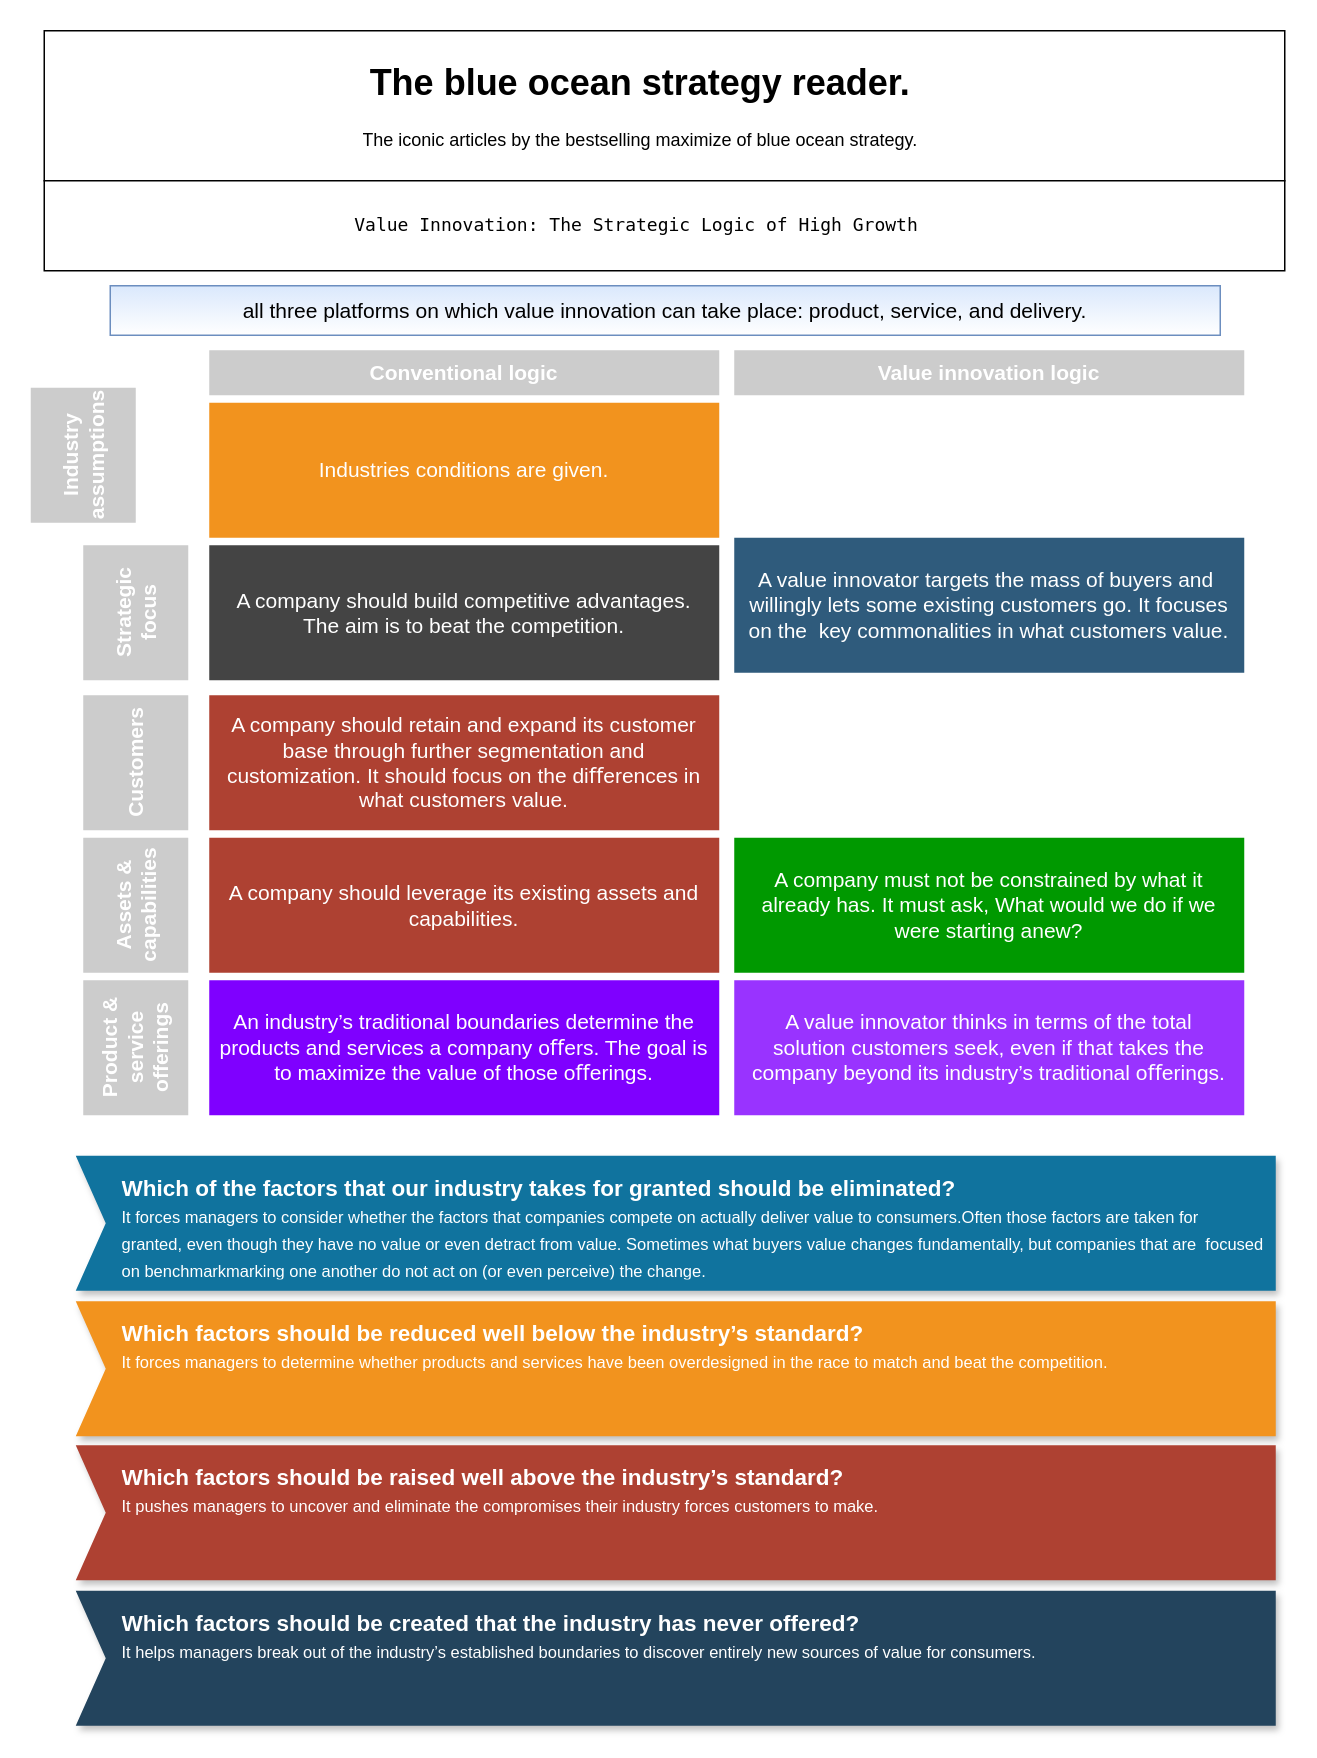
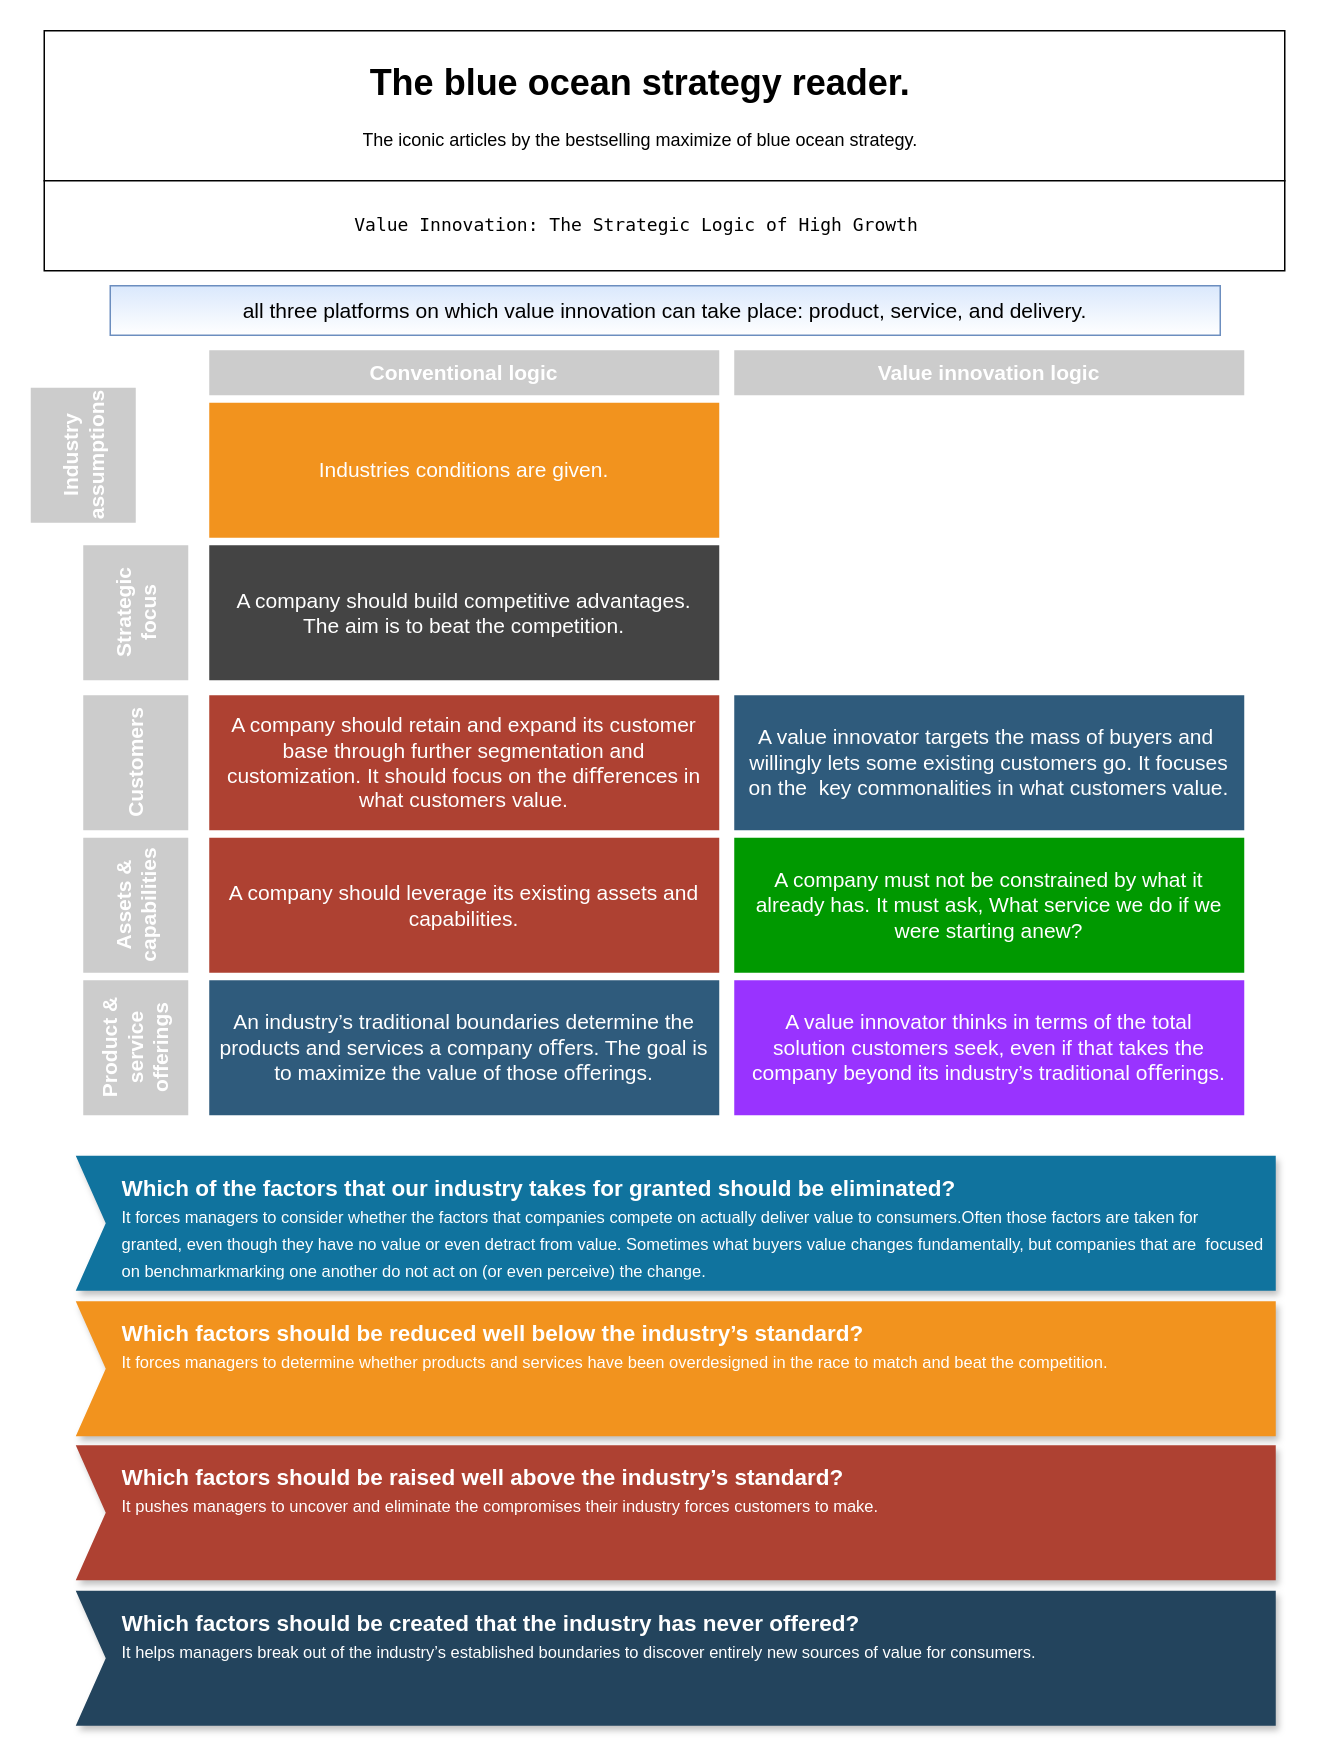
  <mxCell id="0" />
  <mxCell id="1" parent="0" />
  <mxCell id="2" value="" style="group" parent="1" vertex="1" connectable="0"><mxGeometry width="827" height="100" as="geometry" x="29" y="20" /></mxCell>
  <mxCell id="3" value="" style="rounded=0;whiteSpace=wrap;html=1;labelBorderColor=none;" parent="2" vertex="1"><mxGeometry width="827.0" height="100" as="geometry" /></mxCell>
  <mxCell id="4" value="&lt;h1&gt;The blue ocean strategy reader.&lt;/h1&gt;&lt;p&gt;The iconic articles by the bestselling maximize of blue ocean strategy.&lt;/p&gt;" style="text;html=1;strokeColor=none;fillColor=none;spacing=5;spacingTop=-20;whiteSpace=wrap;overflow=hidden;rounded=0;align=center;labelBorderColor=none;" parent="2" vertex="1"><mxGeometry x="184.868" y="15" width="425.163" height="70" as="geometry" /></mxCell>
  <mxCell id="5" value="" style="group" parent="1" vertex="1" connectable="0"><mxGeometry y="120" width="827" height="113" as="geometry" x="29" /></mxCell>
  <mxCell id="6" value="" style="group" parent="5" vertex="1" connectable="0"><mxGeometry width="827" height="113" as="geometry" /></mxCell>
  <mxCell id="7" value="" style="rounded=0;whiteSpace=wrap;html=1;labelBorderColor=none;" parent="6" vertex="1"><mxGeometry width="827" height="60" as="geometry" /></mxCell>
  <mxCell id="8" value="&lt;pre&gt;Value Innovation: The Strategic Logic of High Growth&lt;/pre&gt;" style="text;html=1;strokeColor=none;fillColor=none;align=center;verticalAlign=middle;whiteSpace=wrap;rounded=0;labelBorderColor=none;" parent="6" vertex="1"><mxGeometry x="270" y="15" width="250" height="30" as="geometry" /></mxCell>
  <mxCell id="9" value="Value innovation logic" style="html=1;fillColor=#CCCCCC;strokeColor=none;shadow=0;fontSize=14;fontColor=#FFFFFF;align=center;fontStyle=1;whiteSpace=wrap;rounded=0;labelBorderColor=none;" parent="6" vertex="1"><mxGeometry x="460" y="113" width="340" height="30" as="geometry" /></mxCell>
  <mxCell id="10" value="Conventional logic" style="html=1;fillColor=#CCCCCC;strokeColor=none;shadow=0;fontSize=14;fontColor=#FFFFFF;align=center;fontStyle=1;whiteSpace=wrap;rounded=0;labelBorderColor=none;" parent="6" vertex="1"><mxGeometry x="110" y="113" width="340" height="30" as="geometry" /></mxCell>
  <mxCell id="11" value="&lt;div style=&quot;font-size: 14px&quot;&gt;all three plat&lt;span&gt;forms on which value innovation can take place: product, service,&amp;nbsp;&lt;/span&gt;&lt;span&gt;and delivery.&lt;/span&gt;&lt;/div&gt;" style="text;html=1;strokeColor=#6c8ebf;fillColor=#dae8fc;align=center;verticalAlign=middle;whiteSpace=wrap;rounded=0;labelBorderColor=none;gradientColor=#ffffff;" parent="6" vertex="1"><mxGeometry x="44" y="70" width="740" height="33" as="geometry" /></mxCell>
  <mxCell id="12" value="Industries conditions are given." style="html=1;fillColor=#F2931E;strokeColor=none;shadow=0;fontSize=14;fontColor=#FFFFFF;align=center;fontStyle=0;whiteSpace=wrap;rounded=0;labelBorderColor=none;spacingLeft=5;spacingRight=5;" parent="1" vertex="1"><mxGeometry x="139" y="268" width="340" height="90" as="geometry" /></mxCell>
  <mxCell id="13" value="&lt;div style=&quot;font-size: 14px;&quot;&gt;A company should build competitive&amp;nbsp;&lt;span style=&quot;font-size: 14px;&quot;&gt;advantages. The aim is to beat the&amp;nbsp;&lt;/span&gt;&lt;span style=&quot;font-size: 14px;&quot;&gt;competition.&lt;/span&gt;&lt;/div&gt;" style="html=1;fillColor=#444444;strokeColor=none;shadow=0;fontSize=14;fontColor=#FFFFFF;align=center;fontStyle=0;whiteSpace=wrap;rounded=0;labelBorderColor=none;spacingLeft=5;spacingRight=5;" parent="1" vertex="1"><mxGeometry x="139" y="363" width="340" height="90" as="geometry" /></mxCell>
  <mxCell id="14" value="&lt;div style=&quot;font-size: 14px;&quot;&gt;A company should retain and ex&lt;span style=&quot;font-size: 14px;&quot;&gt;pand its customer base through&amp;nbsp;&lt;/span&gt;&lt;span style=&quot;font-size: 14px;&quot;&gt;further segmentation and custom&lt;/span&gt;&lt;span style=&quot;font-size: 14px;&quot;&gt;ization. It should focus on the&amp;nbsp;&lt;/span&gt;&lt;span style=&quot;font-size: 14px;&quot;&gt;diﬀerences in what customers value.&lt;/span&gt;&lt;/div&gt;" style="html=1;fillColor=#ae4132;strokeColor=none;shadow=0;fontSize=14;fontColor=#FFFFFF;align=center;fontStyle=0;whiteSpace=wrap;rounded=0;labelBorderColor=none;spacingLeft=5;spacingRight=5;" parent="1" vertex="1"><mxGeometry x="139" y="463" width="340" height="90" as="geometry" /></mxCell>
- <mxCell id="15" value="&lt;div style=&quot;font-size: 14px;&quot;&gt;A value innovator targets the&amp;nbsp;&lt;span style=&quot;font-size: 14px;&quot;&gt;mass of buyers and&amp;nbsp; willingly&amp;nbsp;&lt;/span&gt;&lt;span style=&quot;font-size: 14px;&quot;&gt;lets some existing customers&amp;nbsp;&lt;/span&gt;&lt;span style=&quot;font-size: 14px;&quot;&gt;go. It focuses on the&amp;nbsp; key&amp;nbsp;&lt;/span&gt;&lt;span style=&quot;font-size: 14px;&quot;&gt;commonalities in what&amp;nbsp;&lt;/span&gt;&lt;span style=&quot;font-size: 14px;&quot;&gt;customers value.&lt;/span&gt;&lt;/div&gt;" style="html=1;fillColor=#2F5B7C;strokeColor=none;shadow=0;fontSize=14;fontColor=#FFFFFF;align=center;fontStyle=0;whiteSpace=wrap;rounded=0;labelBorderColor=none;spacingLeft=5;spacingRight=5;" parent="1" vertex="1"><mxGeometry x="489" y="358" width="340" height="90" as="geometry" /></mxCell>
+ <mxCell id="15" value="&lt;div style=&quot;font-size: 14px;&quot;&gt;A value innovator targets the&amp;nbsp;&lt;span style=&quot;font-size: 14px;&quot;&gt;mass of buyers and&amp;nbsp; willingly&amp;nbsp;&lt;/span&gt;&lt;span style=&quot;font-size: 14px;&quot;&gt;lets some existing customers&amp;nbsp;&lt;/span&gt;&lt;span style=&quot;font-size: 14px;&quot;&gt;go. It focuses on the&amp;nbsp; key&amp;nbsp;&lt;/span&gt;&lt;span style=&quot;font-size: 14px;&quot;&gt;commonalities in what&amp;nbsp;&lt;/span&gt;&lt;span style=&quot;font-size: 14px;&quot;&gt;customers value.&lt;/span&gt;&lt;/div&gt;" style="html=1;fillColor=#2F5B7C;strokeColor=none;shadow=0;fontSize=14;fontColor=#FFFFFF;align=center;fontStyle=0;whiteSpace=wrap;rounded=0;labelBorderColor=none;spacingLeft=5;spacingRight=5;" parent="1" vertex="1"><mxGeometry x="489" y="463" width="340" height="90" as="geometry" /></mxCell>
  <mxCell id="16" value="Industry assumptions" style="html=1;fillColor=#CCCCCC;strokeColor=none;shadow=0;fontSize=14;fontColor=#FFFFFF;align=center;fontStyle=1;whiteSpace=wrap;horizontal=0;rounded=0;labelBorderColor=none;" parent="1" vertex="1"><mxGeometry x="20" y="258" width="70" height="90" as="geometry" /></mxCell>
  <mxCell id="17" value="Strategic focus" style="html=1;fillColor=#CCCCCC;strokeColor=none;shadow=0;fontSize=14;fontColor=#FFFFFF;align=center;fontStyle=1;whiteSpace=wrap;horizontal=0;rounded=0;labelBorderColor=none;" parent="1" vertex="1"><mxGeometry x="55" y="363" width="70" height="90" as="geometry" /></mxCell>
  <mxCell id="18" value="Customers" style="html=1;fillColor=#CCCCCC;strokeColor=none;shadow=0;fontSize=14;fontColor=#FFFFFF;align=center;fontStyle=1;whiteSpace=wrap;horizontal=0;rounded=0;labelBorderColor=none;" parent="1" vertex="1"><mxGeometry x="55" y="463" width="70" height="90" as="geometry" /></mxCell>
  <mxCell id="19" value="&lt;div style=&quot;font-size: 14px;&quot;&gt;A company should leverage its&amp;nbsp;&lt;span style=&quot;font-size: 14px;&quot;&gt;existing assets and capabilities.&lt;/span&gt;&lt;/div&gt;" style="html=1;fillColor=#ae4132;strokeColor=none;shadow=0;fontSize=14;fontColor=#FFFFFF;align=center;fontStyle=0;whiteSpace=wrap;rounded=0;labelBorderColor=none;spacingLeft=5;spacingRight=5;" parent="1" vertex="1"><mxGeometry x="139" y="558" width="340" height="90" as="geometry" /></mxCell>
- <mxCell id="20" value="&lt;div style=&quot;font-size: 14px;&quot;&gt;A company must not be con&lt;span style=&quot;font-size: 14px;&quot;&gt;strained by what it already has.&amp;nbsp;&lt;/span&gt;&lt;span style=&quot;font-size: 14px;&quot;&gt;It must ask, What would we do&amp;nbsp;&lt;/span&gt;&lt;span style=&quot;font-size: 14px;&quot;&gt;if we were starting anew?&lt;/span&gt;&lt;/div&gt;" style="html=1;fillColor=#009900;strokeColor=none;shadow=0;fontSize=14;fontColor=#FFFFFF;align=center;fontStyle=0;whiteSpace=wrap;rounded=0;labelBorderColor=none;spacingLeft=5;spacingRight=5;" parent="1" vertex="1"><mxGeometry x="489" y="558" width="340" height="90" as="geometry" /></mxCell>
- <mxCell id="21" value="&lt;div style=&quot;font-size: 14px;&quot;&gt;An industry’s traditional boundaries&amp;nbsp;&lt;span style=&quot;font-size: 14px;&quot;&gt;determine the products and services&amp;nbsp;&lt;/span&gt;&lt;span style=&quot;font-size: 14px;&quot;&gt;a company oﬀers. The goal is to&amp;nbsp;&lt;/span&gt;&lt;span style=&quot;font-size: 14px;&quot;&gt;maximize the value of those oﬀerings.&lt;/span&gt;&lt;/div&gt;" style="html=1;fillColor=#7F00FF;strokeColor=none;shadow=0;fontSize=14;fontColor=#FFFFFF;align=center;fontStyle=0;whiteSpace=wrap;rounded=0;labelBorderColor=none;spacingLeft=5;spacingRight=5;" parent="1" vertex="1"><mxGeometry x="139" y="653" width="340" height="90" as="geometry" /></mxCell>
+ <mxCell id="20" value="&lt;div style=&quot;font-size: 14px;&quot;&gt;A company must not be con&lt;span style=&quot;font-size: 14px;&quot;&gt;strained by what it already has.&amp;nbsp;&lt;/span&gt;&lt;span style=&quot;font-size: 14px;&quot;&gt;It must ask, What service we do&amp;nbsp;&lt;/span&gt;&lt;span style=&quot;font-size: 14px;&quot;&gt;if we were starting anew?&lt;/span&gt;&lt;/div&gt;" style="html=1;fillColor=#009900;strokeColor=none;shadow=0;fontSize=14;fontColor=#FFFFFF;align=center;fontStyle=0;whiteSpace=wrap;rounded=0;labelBorderColor=none;spacingLeft=5;spacingRight=5;" parent="1" vertex="1"><mxGeometry x="489" y="558" width="340" height="90" as="geometry" /></mxCell>
+ <mxCell id="21" value="&lt;div style=&quot;font-size: 14px;&quot;&gt;An industry’s traditional boundaries&amp;nbsp;&lt;span style=&quot;font-size: 14px;&quot;&gt;determine the products and services&amp;nbsp;&lt;/span&gt;&lt;span style=&quot;font-size: 14px;&quot;&gt;a company oﬀers. The goal is to&amp;nbsp;&lt;/span&gt;&lt;span style=&quot;font-size: 14px;&quot;&gt;maximize the value of those oﬀerings.&lt;/span&gt;&lt;/div&gt;" style="html=1;fillColor=#2f5b7c;strokeColor=none;shadow=0;fontSize=14;fontColor=#FFFFFF;align=center;fontStyle=0;whiteSpace=wrap;rounded=0;labelBorderColor=none;spacingLeft=5;spacingRight=5;" parent="1" vertex="1"><mxGeometry x="139" y="653" width="340" height="90" as="geometry" /></mxCell>
  <mxCell id="22" value="&lt;div style=&quot;font-size: 14px;&quot;&gt;A value innovator thinks in&amp;nbsp;&lt;span style=&quot;font-size: 14px;&quot;&gt;terms of the total solution&amp;nbsp;&lt;/span&gt;&lt;span style=&quot;font-size: 14px;&quot;&gt;customers seek, even if that&amp;nbsp;&lt;/span&gt;&lt;span style=&quot;font-size: 14px;&quot;&gt;takes the company beyond its&amp;nbsp;&lt;/span&gt;&lt;span style=&quot;font-size: 14px;&quot;&gt;industry’s traditional oﬀerings.&lt;/span&gt;&lt;/div&gt;" style="html=1;fillColor=#9933FF;strokeColor=none;shadow=0;fontSize=14;fontColor=#FFFFFF;align=center;fontStyle=0;whiteSpace=wrap;rounded=0;labelBorderColor=none;spacingLeft=5;spacingRight=5;" parent="1" vertex="1"><mxGeometry x="489" y="653" width="340" height="90" as="geometry" /></mxCell>
  <mxCell id="23" value="Assets &amp;amp; capabilities" style="html=1;fillColor=#CCCCCC;strokeColor=none;shadow=0;fontSize=14;fontColor=#FFFFFF;align=center;fontStyle=1;whiteSpace=wrap;horizontal=0;rounded=0;labelBorderColor=none;" parent="1" vertex="1"><mxGeometry x="55" y="558" width="70" height="90" as="geometry" /></mxCell>
  <mxCell id="24" value="Product &amp;amp; service offerings" style="html=1;fillColor=#CCCCCC;strokeColor=none;shadow=0;fontSize=14;fontColor=#FFFFFF;align=center;fontStyle=1;whiteSpace=wrap;horizontal=0;rounded=0;labelBorderColor=none;" parent="1" vertex="1"><mxGeometry x="55" y="653" width="70" height="90" as="geometry" /></mxCell>
  <mxCell id="25" value="" style="html=1;shape=mxgraph.infographic.ribbonSimple;notch1=20;notch2=0;fillColor=#10739E;strokeColor=none;shadow=1;labelBorderColor=none;fontSize=14;" parent="1" vertex="1"><mxGeometry x="50" y="770" width="800" height="90" as="geometry" /></mxCell>
  <mxCell id="26" value="&lt;div&gt;&lt;b&gt;Which of the factors that&amp;nbsp;&lt;/b&gt;&lt;b&gt;our industry takes for granted should be eliminated?&lt;/b&gt;&lt;/div&gt;&lt;div&gt;&lt;span style=&quot;font-size: 11px&quot;&gt;It forces managers to consider whether the fac&lt;/span&gt;&lt;span style=&quot;font-size: 11px&quot;&gt;tors that companies compete on actually deliver value to consum&lt;/span&gt;&lt;span style=&quot;font-size: 11px&quot;&gt;ers.&lt;/span&gt;&lt;span style=&quot;font-size: 11px&quot;&gt;Often those factors are taken for&amp;nbsp; granted, even though they have&amp;nbsp;&lt;/span&gt;&lt;span style=&quot;font-size: 11px&quot;&gt;no value or even detract from value. Sometimes what buyers value&amp;nbsp;&lt;/span&gt;&lt;span style=&quot;font-size: 11px&quot;&gt;changes fundamentally, but companies that are&amp;nbsp; focused on benchmark&lt;/span&gt;&lt;span style=&quot;font-size: 11px&quot;&gt;marking one another do not act on (or even perceive) the change.&lt;/span&gt;&lt;/div&gt;" style="text;strokeColor=none;fillColor=none;spacing=5;spacingTop=0;whiteSpace=wrap;overflow=hidden;rounded=0;shadow=0;fontSize=15;fontColor=#FFFFFF;align=left;html=1;labelBorderColor=none;" parent="25" vertex="1"><mxGeometry width="770" height="80" relative="1" as="geometry"><mxPoint x="26" y="3" as="offset" /></mxGeometry></mxCell>
  <mxCell id="27" value="" style="html=1;shape=mxgraph.infographic.ribbonSimple;notch1=20;notch2=0;fillColor=#F2931E;strokeColor=none;shadow=1;labelBorderColor=none;fontSize=14;" parent="1" vertex="1"><mxGeometry x="50" y="867" width="800" height="90" as="geometry" /></mxCell>
  <mxCell id="28" value="&lt;div&gt;&lt;b&gt;Which factors&amp;nbsp;&lt;/b&gt;&lt;b&gt;should be reduced well below the industry’s standard?&lt;/b&gt;&lt;/div&gt;&lt;div&gt;&lt;span style=&quot;font-size: 11px&quot;&gt;It forces managers to determine whether prod&lt;/span&gt;&lt;span style=&quot;font-size: 11px&quot;&gt;ucts and services have been overdesigned in the race to match and&amp;nbsp;&lt;/span&gt;&lt;span style=&quot;font-size: 11px&quot;&gt;beat the competition.&lt;/span&gt;&lt;/div&gt;" style="text;strokeColor=none;fillColor=none;spacing=5;spacingTop=0;whiteSpace=wrap;overflow=hidden;rounded=0;shadow=0;fontSize=15;fontColor=#FFFFFF;align=left;html=1;labelBorderColor=none;" parent="27" vertex="1"><mxGeometry width="770" height="80" relative="1" as="geometry"><mxPoint x="26" y="3" as="offset" /></mxGeometry></mxCell>
  <mxCell id="29" value="" style="html=1;shape=mxgraph.infographic.ribbonSimple;notch1=20;notch2=0;fillColor=#AE4132;strokeColor=none;shadow=1;labelBorderColor=none;fontSize=14;" parent="1" vertex="1"><mxGeometry x="50" y="963" width="800" height="90" as="geometry" /></mxCell>
  <mxCell id="30" value="&lt;div&gt;&lt;b&gt;Which fac&lt;/b&gt;&lt;b&gt;tors should be raised well above the industry’s standard?&lt;/b&gt;&lt;/div&gt;&lt;div&gt;&lt;span style=&quot;font-size: 11px&quot;&gt;It pushes managers to un&lt;/span&gt;&lt;span style=&quot;font-size: 11px&quot;&gt;cover and eliminate the compromises their industry forces custom&lt;/span&gt;&lt;span style=&quot;font-size: 11px&quot;&gt;ers to make.&lt;/span&gt;&lt;/div&gt;" style="text;strokeColor=none;fillColor=none;spacing=5;spacingTop=0;whiteSpace=wrap;overflow=hidden;rounded=0;shadow=0;fontSize=15;fontColor=#FFFFFF;align=left;html=1;labelBorderColor=none;" parent="29" vertex="1"><mxGeometry width="770" height="80" relative="1" as="geometry"><mxPoint x="26" y="3" as="offset" /></mxGeometry></mxCell>
  <mxCell id="31" value="" style="html=1;shape=mxgraph.infographic.ribbonSimple;notch1=20;notch2=0;fillColor=#23445D;strokeColor=none;shadow=1;labelBorderColor=none;fontSize=14;" parent="1" vertex="1"><mxGeometry x="50" y="1060" width="800" height="90" as="geometry" /></mxCell>
  <mxCell id="32" value="&lt;div&gt;&lt;b&gt;Which&amp;nbsp;&lt;/b&gt;&lt;b&gt;factors should be created that the industry has never offered?&lt;/b&gt;&lt;/div&gt;&lt;div&gt;&lt;span style=&quot;font-size: 11px&quot;&gt;It helps managers break out of the&amp;nbsp;&lt;/span&gt;&lt;span style=&quot;font-size: 11px&quot;&gt;industry’s established boundaries to discover entirely new sources&amp;nbsp;&lt;/span&gt;&lt;span style=&quot;font-size: 11px&quot;&gt;of value for consumers.&lt;/span&gt;&lt;/div&gt;" style="text;strokeColor=none;fillColor=none;spacing=5;spacingTop=0;whiteSpace=wrap;overflow=hidden;rounded=0;shadow=0;fontSize=15;fontColor=#FFFFFF;align=left;html=1;labelBorderColor=none;" parent="31" vertex="1"><mxGeometry width="770" height="80" relative="1" as="geometry"><mxPoint x="26" y="3" as="offset" /></mxGeometry></mxCell>
